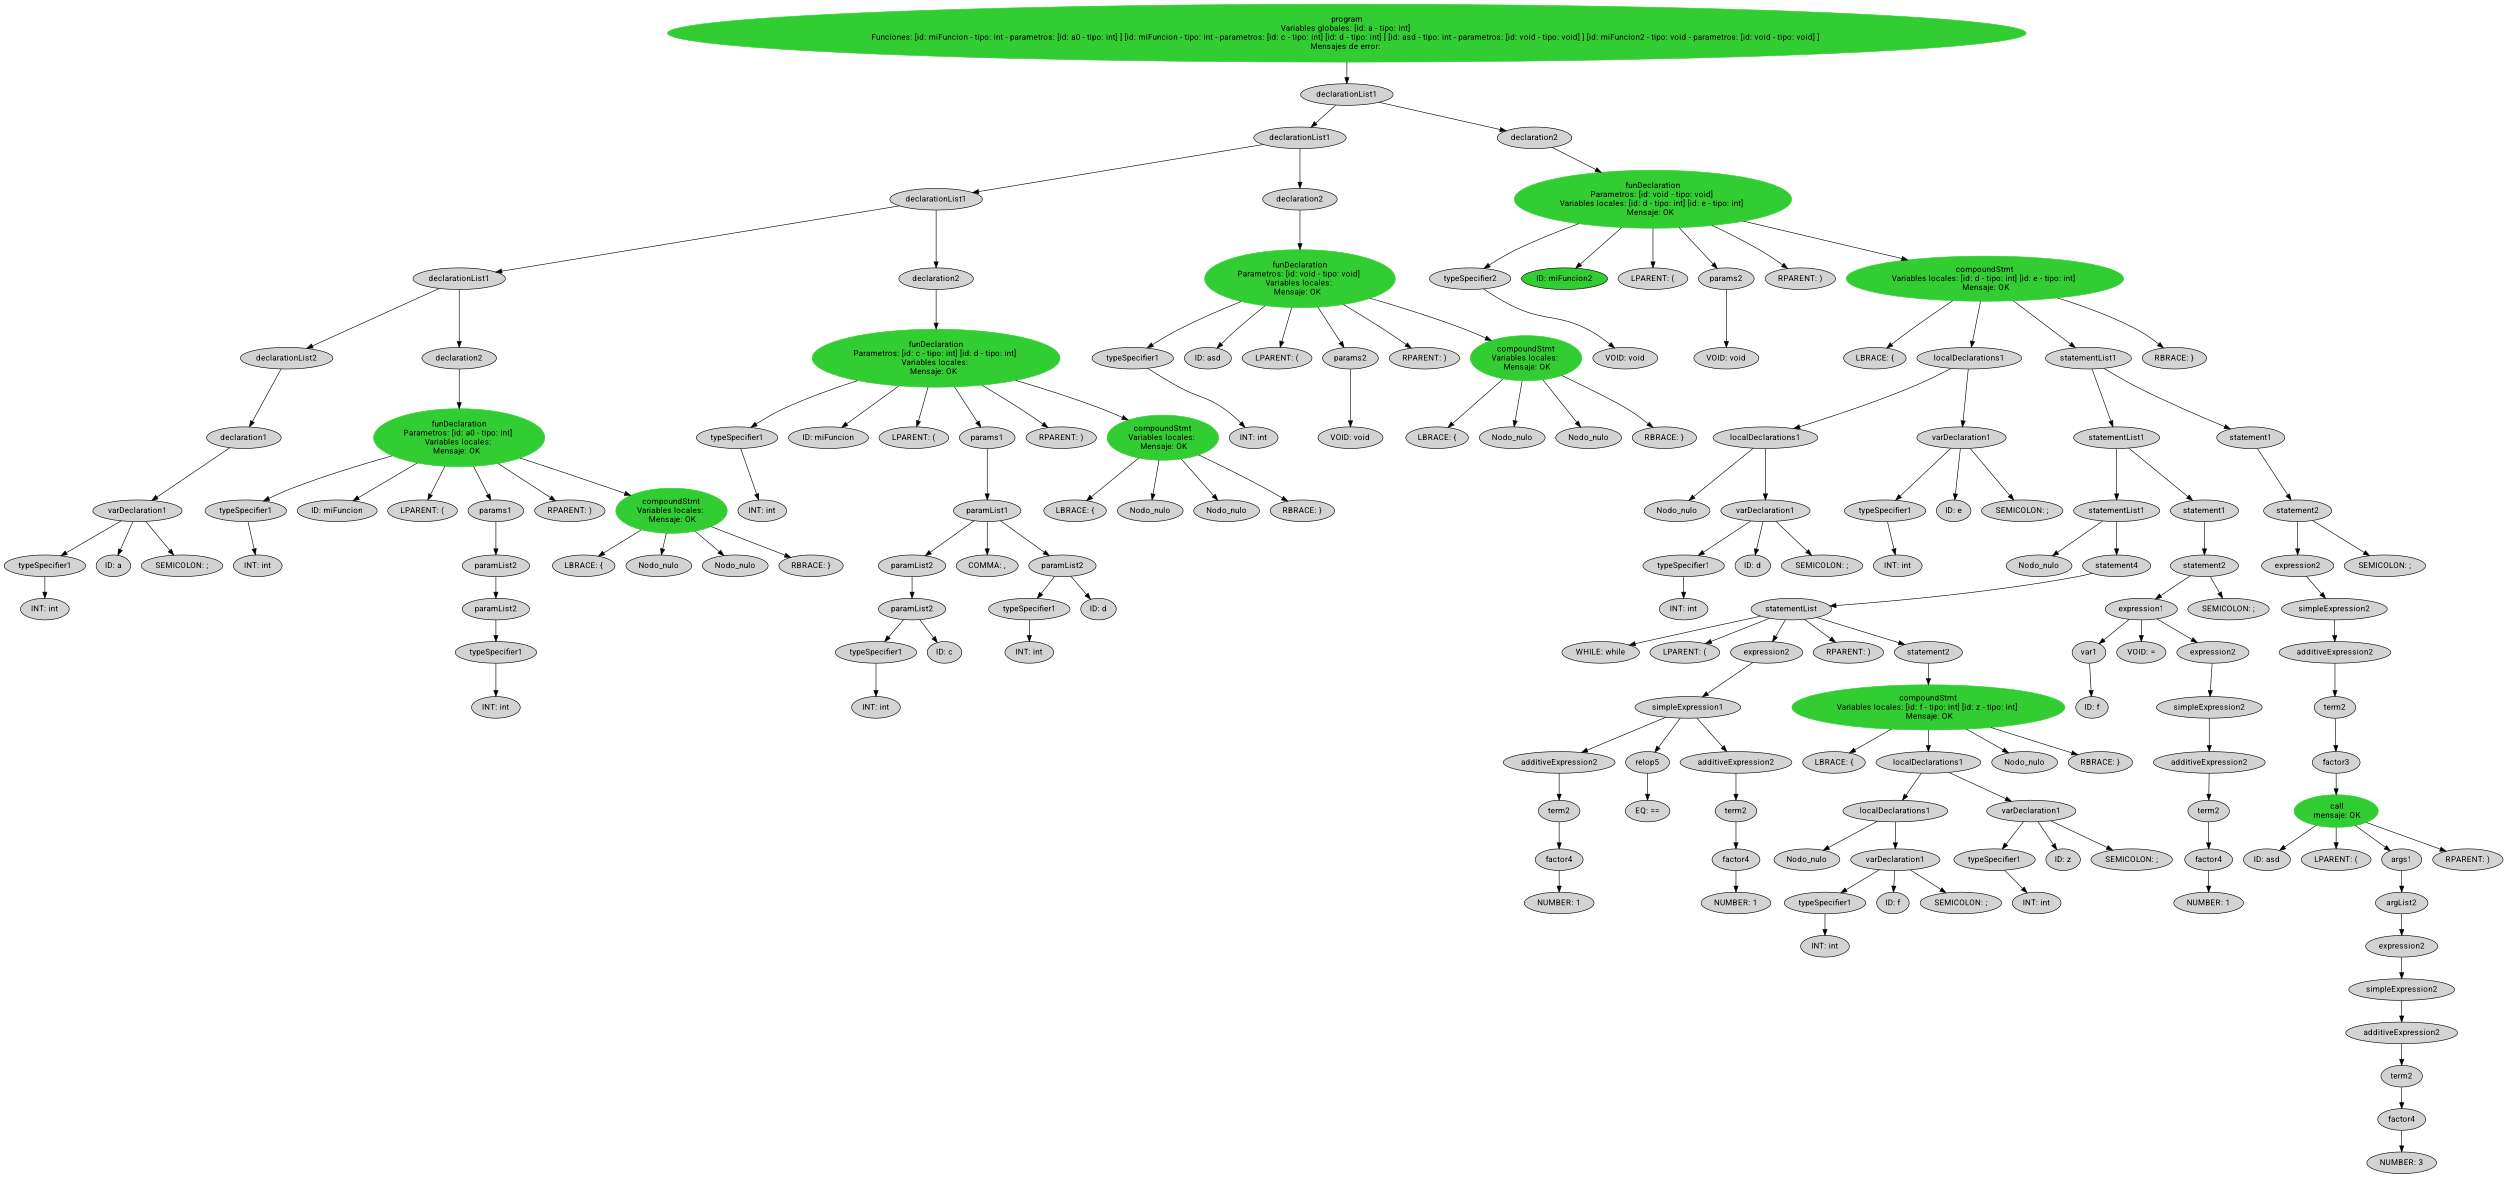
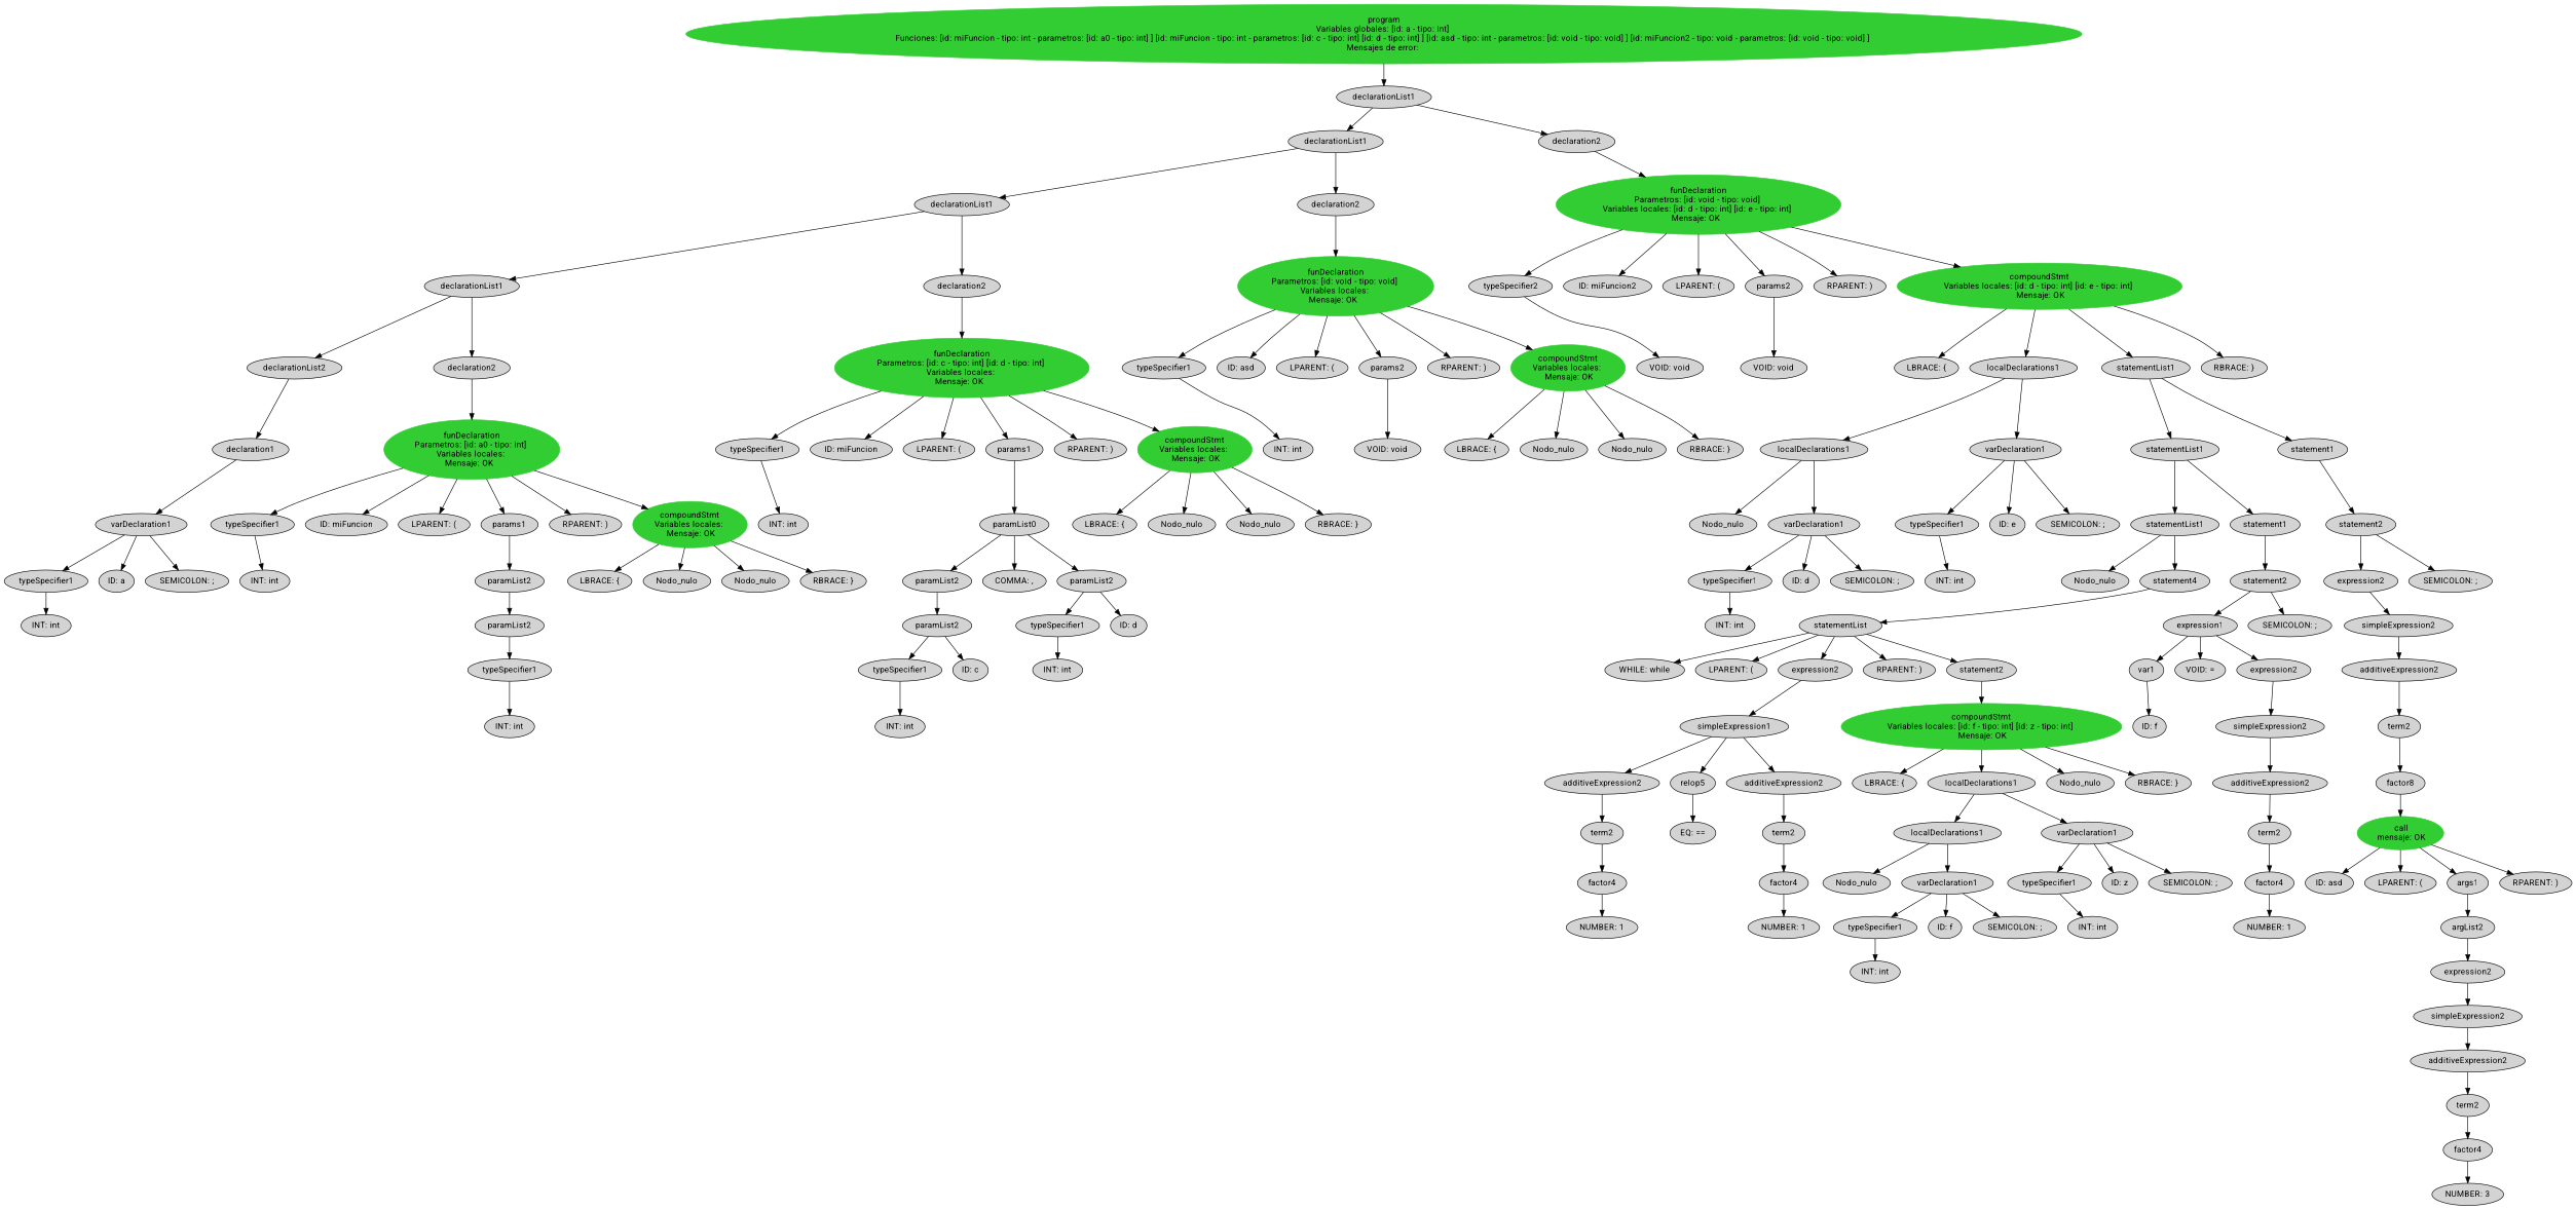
  digraph {
    fontname=Roboto
    node [fontname=Roboto style=filled]
    edge [fontname=Roboto]
    n1 [label="INT: int"]
    n2 [label=typeSpecifier1]
    n3 [label="ID: a"]
    n4 [label="SEMICOLON: ;"]
    n5 [label=varDeclaration1]
    n6 [label=declaration1]
    n7 [label=declarationList2]
    n8 [label="INT: int"]
    n9 [label=typeSpecifier1]
    n10 [label="ID: miFuncion"]
    n11 [label="LPARENT: ("]
    n12 [label="INT: int"]
    n13 [label=typeSpecifier1]
    n14 [label=paramList2]
    n15 [label=paramList2]
    n16 [label=params1]
    n17 [label="RPARENT: )"]
    n18 [label="LBRACE: {"]
    n19 [label=Nodo_nulo]
    n20 [label=Nodo_nulo]
    n21 [label="RBRACE: }"]
    n22 [color=limegreen label="compoundStmt\nVariables locales: \n Mensaje: OK"]
    n23 [color=limegreen label="funDeclaration\nParametros: [id: a0 - tipo: int] \nVariables locales: \nMensaje: OK  "]
    n24 [label=declaration2]
    n25 [label=declarationList1]
    n26 [label="INT: int"]
    n27 [label=typeSpecifier1]
    n28 [label="ID: miFuncion"]
    n29 [label="LPARENT: ("]
    n30 [label="INT: int"]
    n31 [label=typeSpecifier1]
    n32 [label="ID: c"]
    n33 [label=paramList2]
    n34 [label=paramList2]
    n35 [label="COMMA: ,"]
    n36 [label="INT: int"]
    n37 [label=typeSpecifier1]
    n38 [label="ID: d"]
    n39 [label=paramList2]
-   n40 [label=paramList1]
+   n40 [label=paramList0]
    n41 [label=params1]
    n42 [label="RPARENT: )"]
    n43 [label="LBRACE: {"]
    n44 [label=Nodo_nulo]
    n45 [label=Nodo_nulo]
    n46 [label="RBRACE: }"]
    n47 [color=limegreen label="compoundStmt\nVariables locales: \n Mensaje: OK"]
    n48 [color=limegreen label="funDeclaration\nParametros: [id: c - tipo: int] [id: d - tipo: int] \nVariables locales: \nMensaje: OK  "]
    n49 [label=declaration2]
    n50 [label=declarationList1]
    n51 [label="INT: int"]
    n52 [label=typeSpecifier1]
    n53 [label="ID: asd"]
    n54 [label="LPARENT: ("]
    n55 [label="VOID: void"]
    n56 [label=params2]
    n57 [label="RPARENT: )"]
    n58 [label="LBRACE: {"]
    n59 [label=Nodo_nulo]
    n60 [label=Nodo_nulo]
    n61 [label="RBRACE: }"]
    n62 [color=limegreen label="compoundStmt\nVariables locales: \n Mensaje: OK"]
    n63 [color=limegreen label="funDeclaration\nParametros: [id: void - tipo: void] \nVariables locales: \nMensaje: OK  "]
    n64 [label=declaration2]
    n65 [label=declarationList1]
    n66 [label="VOID: void"]
    n67 [label=typeSpecifier2]
-   n68 [label="ID: miFuncion2" fillcolor=limegreen]
+   n68 [label="ID: miFuncion2"]
    n69 [label="LPARENT: ("]
    n70 [label="VOID: void"]
    n71 [label=params2]
    n72 [label="RPARENT: )"]
    n73 [label="LBRACE: {"]
    n74 [label=Nodo_nulo]
    n75 [label="INT: int"]
    n76 [label=typeSpecifier1]
    n77 [label="ID: d"]
    n78 [label="SEMICOLON: ;"]
    n79 [label=varDeclaration1]
    n80 [label=localDeclarations1]
    n81 [label="INT: int"]
    n82 [label=typeSpecifier1]
    n83 [label="ID: e"]
    n84 [label="SEMICOLON: ;"]
    n85 [label=varDeclaration1]
    n86 [label=localDeclarations1]
    n87 [label=Nodo_nulo]
    n88 [label="WHILE: while"]
    n89 [label="LPARENT: ("]
    n90 [label="NUMBER: 1"]
    n91 [label=factor4]
    n92 [label=term2]
    n93 [label=additiveExpression2]
    n94 [label="EQ: =="]
    n95 [label=relop5]
    n96 [label="NUMBER: 1"]
    n97 [label=factor4]
    n98 [label=term2]
    n99 [label=additiveExpression2]
    n100 [label=simpleExpression1]
    n101 [label=expression2]
    n102 [label="RPARENT: )"]
    n103 [label="LBRACE: {"]
    n104 [label=Nodo_nulo]
    n105 [label="INT: int"]
    n106 [label=typeSpecifier1]
    n107 [label="ID: f"]
    n108 [label="SEMICOLON: ;"]
    n109 [label=varDeclaration1]
    n110 [label=localDeclarations1]
    n111 [label="INT: int"]
    n112 [label=typeSpecifier1]
    n113 [label="ID: z"]
    n114 [label="SEMICOLON: ;"]
    n115 [label=varDeclaration1]
    n116 [label=localDeclarations1]
    n117 [label=Nodo_nulo]
    n118 [label="RBRACE: }"]
    n119 [color=limegreen label="compoundStmt\nVariables locales: [id: f - tipo: int] [id: z - tipo: int] \n Mensaje: OK"]
    n120 [label=statement2]
    n121 [label=statementList]
    n122 [label=statement4]
    n123 [label=statementList1]
    n124 [label="ID: f"]
    n125 [label=var1]
    n126 [label="VOID: ="]
    n127 [label="NUMBER: 1"]
    n128 [label=factor4]
    n129 [label=term2]
    n130 [label=additiveExpression2]
    n131 [label=simpleExpression2]
    n132 [label=expression2]
    n133 [label=expression1]
    n134 [label="SEMICOLON: ;"]
    n135 [label=statement2]
    n136 [label=statement1]
    n137 [label=statementList1]
    n138 [label="ID: asd"]
    n139 [label="LPARENT: ("]
    n140 [label="NUMBER: 3"]
    n141 [label=factor4]
    n142 [label=term2]
    n143 [label=additiveExpression2]
    n144 [label=simpleExpression2]
    n145 [label=expression2]
    n146 [label=argList2]
    n147 [label=args1]
    n148 [label="RPARENT: )"]
    n149 [color=limegreen label=" call\n mensaje: OK"]
-   n150 [label=factor3]
+   n150 [label=factor8]
    n151 [label=term2]
    n152 [label=additiveExpression2]
    n153 [label=simpleExpression2]
    n154 [label=expression2]
    n155 [label="SEMICOLON: ;"]
    n156 [label=statement2]
    n157 [label=statement1]
    n158 [label=statementList1]
    n159 [label="RBRACE: }"]
    n160 [color=limegreen label="compoundStmt\nVariables locales: [id: d - tipo: int] [id: e - tipo: int] \n Mensaje: OK"]
    n161 [color=limegreen label="funDeclaration\nParametros: [id: void - tipo: void] \nVariables locales: [id: d - tipo: int] [id: e - tipo: int] \nMensaje: OK  "]
    n162 [label=declaration2]
    n163 [label=declarationList1]
    n164 [color=limegreen label="program\nVariables globales: [id: a - tipo: int] \nFunciones: [id: miFuncion - tipo: int - parametros: [id: a0 - tipo: int] ] [id: miFuncion - tipo: int - parametros: [id: c - tipo: int] [id: d - tipo: int] ] [id: asd - tipo: int - parametros: [id: void - tipo: void] ] [id: miFuncion2 - tipo: void - parametros: [id: void - tipo: void] ] \nMensajes de error: \n"]
    n2 -> n1
    n5 -> n2
    n5 -> n3
    n5 -> n4
    n6 -> n5
    n7 -> n6
    n9 -> n8
    n13 -> n12
    n14 -> n13
    n15 -> n14
    n16 -> n15
    n22 -> n18
    n22 -> n19
    n22 -> n20
    n22 -> n21
    n23 -> n9
    n23 -> n10
    n23 -> n11
    n23 -> n16
    n23 -> n17
    n23 -> n22
    n24 -> n23
    n25 -> n7
    n25 -> n24
    n27 -> n26
    n31 -> n30
    n33 -> n31
    n33 -> n32
    n34 -> n33
    n37 -> n36
    n39 -> n37
    n39 -> n38
    n40 -> n34
    n40 -> n35
    n40 -> n39
    n41 -> n40
    n47 -> n43
    n47 -> n44
    n47 -> n45
    n47 -> n46
    n48 -> n27
    n48 -> n28
    n48 -> n29
    n48 -> n41
    n48 -> n42
    n48 -> n47
    n49 -> n48
    n50 -> n25
    n50 -> n49
    n52 -> n51
    n56 -> n55
    n62 -> n58
    n62 -> n59
    n62 -> n60
    n62 -> n61
    n63 -> n52
    n63 -> n53
    n63 -> n54
    n63 -> n56
    n63 -> n57
    n63 -> n62
    n64 -> n63
    n65 -> n50
    n65 -> n64
    n67 -> n66
    n71 -> n70
    n76 -> n75
    n79 -> n76
    n79 -> n77
    n79 -> n78
    n80 -> n74
    n80 -> n79
    n82 -> n81
    n85 -> n82
    n85 -> n83
    n85 -> n84
    n86 -> n80
    n86 -> n85
    n91 -> n90
    n92 -> n91
    n93 -> n92
    n95 -> n94
    n97 -> n96
    n98 -> n97
    n99 -> n98
    n100 -> n93
    n100 -> n95
    n100 -> n99
    n101 -> n100
    n106 -> n105
    n109 -> n106
    n109 -> n107
    n109 -> n108
    n110 -> n104
    n110 -> n109
    n112 -> n111
    n115 -> n112
    n115 -> n113
    n115 -> n114
    n116 -> n110
    n116 -> n115
    n119 -> n103
    n119 -> n116
    n119 -> n117
    n119 -> n118
    n120 -> n119
    n121 -> n88
    n121 -> n89
    n121 -> n101
    n121 -> n102
    n121 -> n120
    n122 -> n121
    n123 -> n87
    n123 -> n122
    n125 -> n124
    n128 -> n127
    n129 -> n128
    n130 -> n129
    n131 -> n130
    n132 -> n131
    n133 -> n125
    n133 -> n126
    n133 -> n132
    n135 -> n133
    n135 -> n134
    n136 -> n135
    n137 -> n123
    n137 -> n136
    n141 -> n140
    n142 -> n141
    n143 -> n142
    n144 -> n143
    n145 -> n144
    n146 -> n145
    n147 -> n146
    n149 -> n138
    n149 -> n139
    n149 -> n147
    n149 -> n148
    n150 -> n149
    n151 -> n150
    n152 -> n151
    n153 -> n152
    n154 -> n153
    n156 -> n154
    n156 -> n155
    n157 -> n156
    n158 -> n137
    n158 -> n157
    n160 -> n73
    n160 -> n86
    n160 -> n158
    n160 -> n159
    n161 -> n67
    n161 -> n68
    n161 -> n69
    n161 -> n71
    n161 -> n72
    n161 -> n160
    n162 -> n161
    n163 -> n65
    n163 -> n162
    n164 -> n163
  }
